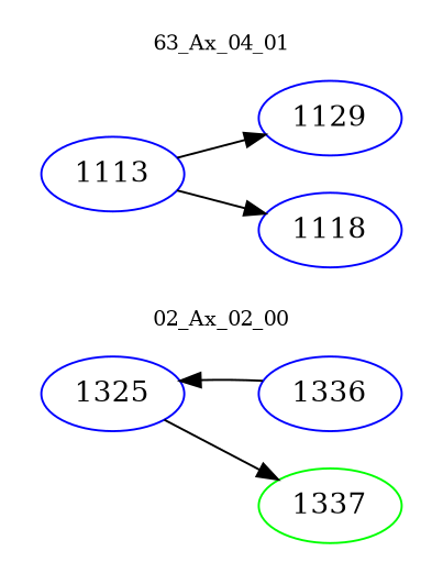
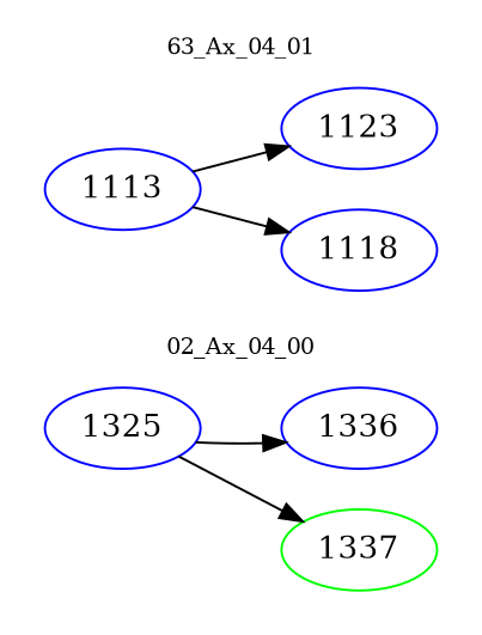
  digraph {
    fontname="DejaVu Serif"
    rankdir=LR
    node [color=blue fontname="DejaVu Serif"]
    edge [color=black fontname="DejaVu Serif"]
    n1 [label=1325]
    n2 [color=green label=1337]
    n3 [label=1336]
    n4 [label=1113]
    n5 [label=1118]
-   n6 [label=1129]
+   n6 [label=1123]
    subgraph cluster_1 {
      color=white
      fontsize=10
-     label="02_Ax_02_00"
+     label="02_Ax_04_00"
      n1
      n2
      n3
    }
    subgraph cluster_2 {
      color=white
      fontsize=10
      label="63_Ax_04_01"
      n4
      n5
      n6
    }
    n1 -> n2
-   n3 -> n1
+   n1 -> n3
    n4 -> n5
    n4 -> n6
  }
